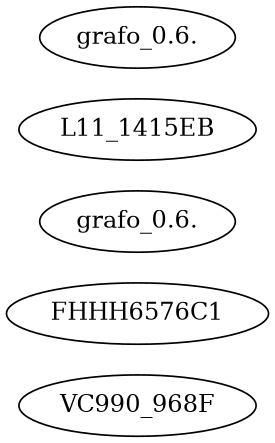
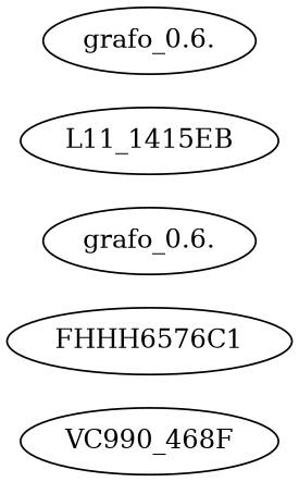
  strict graph {
    rankdir=LR
    fontname="DejaVu Serif"
    node [fontname="DejaVu Serif"]
-   n1 [label=VC990_968F]
+   n1 [label=VC990_468F]
    n2 [label=FHHH6576C1]
    n3 [label="grafo_0.6."]
    n4 [label=L11_1415EB]
    n5 [label="grafo_0.6."]
  }
